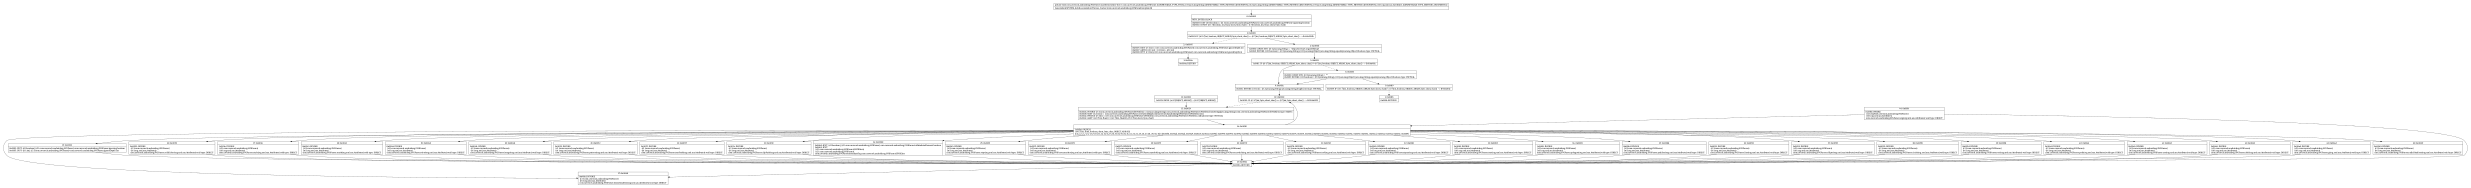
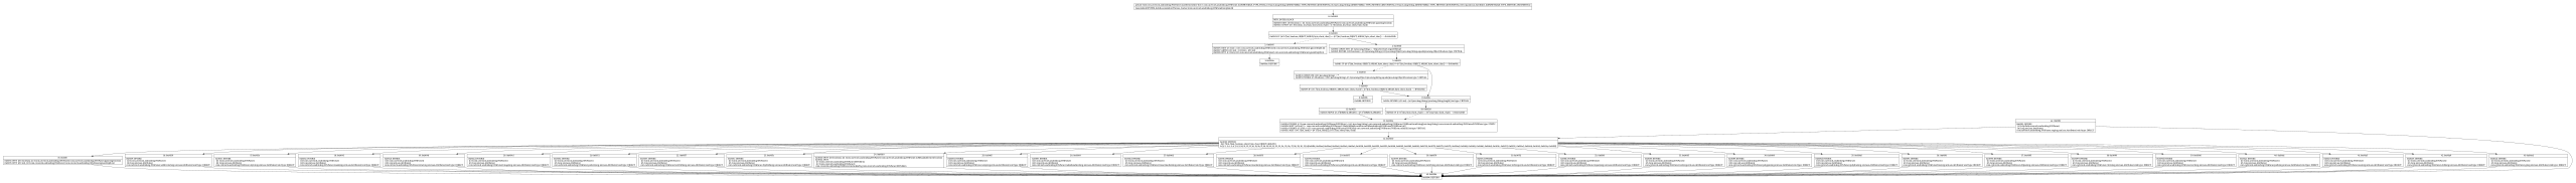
  digraph {
    fontname=Merriweather
    node [fontname=Merriweather shape=record]
    edge [fontname=Merriweather]
    n1 [label="{0\:\ 0x0000|MTH_ENTER_BLOCK\l|0x0000: IGET  (r0 I:boolean) = (r2 I:com.caverock.androidsvg.SVGParser) com.caverock.androidsvg.SVGParser.ignoring boolean \l0x0002: CONST  (r1 I:?[boolean, int, float, short, byte, char]) = (1 ?[boolean, int, float, short, byte, char]) \l}"]
    n2 [label="{1\:\ 0x0003|0x0003: IF  (r0 I:?[int, boolean, OBJECT, ARRAY, byte, short, char]) == (0 ?[int, boolean, OBJECT, ARRAY, byte, short, char])  \-\> B:4:0x000b \l}"]
    n3 [label="{2\:\ 0x0005|0x0005: IGET  (r3 I:int) = (r2 I:com.caverock.androidsvg.SVGParser) com.caverock.androidsvg.SVGParser.ignoreDepth int \l0x0007: ARITH  (r3 I:int) = (r3 I:int) + (r1 I:int) \l0x0008: IPUT  (r3 I:int), (r2 I:com.caverock.androidsvg.SVGParser) com.caverock.androidsvg.SVGParser.ignoreDepth int \l}"]
    n4 [label="{4\:\ 0x000b|0x000b: CONST_STR  (r0 I:java.lang.String) =  \"http:\/\/www.w3.org\/2000\/svg\" \l0x000d: INVOKE  (r0 I:boolean) = (r0 I:java.lang.String), (r3 I:java.lang.Object) java.lang.String.equals(java.lang.Object):boolean type: VIRTUAL \l}"]
    n5 [label="{3\:\ 0x000a|0x000a: RETURN   \l}"]
    n6 [label="{5\:\ 0x0011|0x0011: IF  (r0 I:?[int, boolean, OBJECT, ARRAY, byte, short, char]) != (0 ?[int, boolean, OBJECT, ARRAY, byte, short, char])  \-\> B:9:0x001c \l}"]
    n7 [label="{6\:\ 0x0013|0x0013: CONST_STR  (r0 I:java.lang.String) =  \"\" \l0x0015: INVOKE  (r3 I:boolean) = (r0 I:java.lang.String), (r3 I:java.lang.Object) java.lang.String.equals(java.lang.Object):boolean type: VIRTUAL \l}"]
    n8 [label="{9\:\ 0x001c|0x001c: INVOKE  (r3 I:int) = (r4 I:java.lang.String) java.lang.String.length():int type: VIRTUAL \l}"]
    n9 [label="{7\:\ 0x0019|0x0019: IF  (r3 I:?[int, boolean, OBJECT, ARRAY, byte, short, char]) != (0 ?[int, boolean, OBJECT, ARRAY, byte, short, char])  \-\> B:9:0x001c \l}"]
    n10 [label="{10\:\ 0x0020|0x0020: IF  (r3 I:?[int, byte, short, char]) \<= (0 ?[int, byte, short, char])  \-\> B:12:0x0023 \l}"]
    n11 [label="{8\:\ 0x001b|0x001b: RETURN   \l}"]
    n12 [label="{13\:\ 0x0024|0x0024: INVOKE  (r3 I:com.caverock.androidsvg.SVGParser$SVGElem) = (r4 I:java.lang.String) com.caverock.androidsvg.SVGParser.SVGElem.fromString(java.lang.String):com.caverock.androidsvg.SVGParser$SVGElem type: STATIC \l0x0028: SGET  (r4 I:int[]) =  com.caverock.androidsvg.SVGParser.1.$SwitchMap$com$caverock$androidsvg$SVGParser$SVGElem int[] \l0x002a: INVOKE  (r5 I:int) = (r3 I:com.caverock.androidsvg.SVGParser$SVGElem) com.caverock.androidsvg.SVGParser.SVGElem.ordinal():int type: VIRTUAL \l0x002e: AGET  (r4 I:?[int, float]) = (r4 I:?[int, float][]), (r5 I:?[int, short, byte, char]) \l}"]
    n13 [label="{12\:\ 0x0023|0x0023: MOVE  (r4 I:?[OBJECT, ARRAY]) = (r5 I:?[OBJECT, ARRAY]) \l}"]
    n14 [label="{14\:\ 0x0030|0x0030: SWITCH  \l  (r4 I:?[int, float, boolean, short, byte, char, OBJECT, ARRAY])\l k:[1, 2, 3, 4, 5, 6, 7, 8, 9, 10, 11, 12, 13, 14, 15, 16, 17, 18, 19, 20, 21, 22, 23, 24, 25, 26, 27, 28, 29, 30, 31] t:[0x00b1, 0x00ad, 0x00ad, 0x00a9, 0x00a5, 0x00a1, 0x009d, 0x0099, 0x0095, 0x0091, 0x008d, 0x0089, 0x0085, 0x0081, 0x007d, 0x0079, 0x0075, 0x0071, 0x006d, 0x0069, 0x0065, 0x0060, 0x0060, 0x005c, 0x0057, 0x0052, 0x004d, 0x0048, 0x0043, 0x003e, 0x0039] \l}"]
    n15 [label="{15\:\ 0x0033|0x0033: IPUT  (r1 I:boolean), (r2 I:com.caverock.androidsvg.SVGParser) com.caverock.androidsvg.SVGParser.ignoring boolean \l0x0035: IPUT  (r1 I:int), (r2 I:com.caverock.androidsvg.SVGParser) com.caverock.androidsvg.SVGParser.ignoreDepth int \l}"]
    n16 [label="{16\:\ 0x0039|0x0039: INVOKE  \l  (r2 I:com.caverock.androidsvg.SVGParser)\l  (r6 I:org.xml.sax.Attributes)\l com.caverock.androidsvg.SVGParser.solidColor(org.xml.sax.Attributes):void type: DIRECT \l}"]
    n17 [label="{17\:\ 0x003e|0x003e: INVOKE  \l  (r2 I:com.caverock.androidsvg.SVGParser)\l  (r6 I:org.xml.sax.Attributes)\l com.caverock.androidsvg.SVGParser.style(org.xml.sax.Attributes):void type: DIRECT \l}"]
    n18 [label="{18\:\ 0x0043|0x0043: INVOKE  \l  (r2 I:com.caverock.androidsvg.SVGParser)\l  (r6 I:org.xml.sax.Attributes)\l com.caverock.androidsvg.SVGParser.mask(org.xml.sax.Attributes):void type: DIRECT \l}"]
    n19 [label="{19\:\ 0x0048|0x0048: INVOKE  \l  (r2 I:com.caverock.androidsvg.SVGParser)\l  (r6 I:org.xml.sax.Attributes)\l com.caverock.androidsvg.SVGParser.view(org.xml.sax.Attributes):void type: DIRECT \l}"]
    n20 [label="{20\:\ 0x004d|0x004d: INVOKE  \l  (r2 I:com.caverock.androidsvg.SVGParser)\l  (r6 I:org.xml.sax.Attributes)\l com.caverock.androidsvg.SVGParser.image(org.xml.sax.Attributes):void type: DIRECT \l}"]
    n21 [label="{21\:\ 0x0052|0x0052: INVOKE  \l  (r2 I:com.caverock.androidsvg.SVGParser)\l  (r6 I:org.xml.sax.Attributes)\l com.caverock.androidsvg.SVGParser.pattern(org.xml.sax.Attributes):void type: DIRECT \l}"]
    n22 [label="{22\:\ 0x0057|0x0057: INVOKE  \l  (r2 I:com.caverock.androidsvg.SVGParser)\l  (r6 I:org.xml.sax.Attributes)\l com.caverock.androidsvg.SVGParser.textPath(org.xml.sax.Attributes):void type: DIRECT \l}"]
    n23 [label="{23\:\ 0x005c|0x005c: INVOKE  \l  (r2 I:com.caverock.androidsvg.SVGParser)\l  (r6 I:org.xml.sax.Attributes)\l com.caverock.androidsvg.SVGParser.clipPath(org.xml.sax.Attributes):void type: DIRECT \l}"]
    n24 [label="{24\:\ 0x0060|0x0060: IPUT  (r1 I:boolean), (r2 I:com.caverock.androidsvg.SVGParser) com.caverock.androidsvg.SVGParser.inMetadataElement boolean \l0x0062: IPUT  \l  (r3 I:com.caverock.androidsvg.SVGParser$SVGElem)\l  (r2 I:com.caverock.androidsvg.SVGParser)\l com.caverock.androidsvg.SVGParser.metadataTag com.caverock.androidsvg.SVGParser$SVGElem \l}"]
    n25 [label="{25\:\ 0x0065|0x0065: INVOKE  \l  (r2 I:com.caverock.androidsvg.SVGParser)\l  (r6 I:org.xml.sax.Attributes)\l com.caverock.androidsvg.SVGParser.stop(org.xml.sax.Attributes):void type: DIRECT \l}"]
    n26 [label="{26\:\ 0x0069|0x0069: INVOKE  \l  (r2 I:com.caverock.androidsvg.SVGParser)\l  (r6 I:org.xml.sax.Attributes)\l com.caverock.androidsvg.SVGParser.radialGradient(org.xml.sax.Attributes):void type: DIRECT \l}"]
    n27 [label="{27\:\ 0x006d|0x006d: INVOKE  \l  (r2 I:com.caverock.androidsvg.SVGParser)\l  (r6 I:org.xml.sax.Attributes)\l com.caverock.androidsvg.SVGParser.linearGradient(org.xml.sax.Attributes):void type: DIRECT \l}"]
    n28 [label="{28\:\ 0x0071|0x0071: INVOKE  \l  (r2 I:com.caverock.androidsvg.SVGParser)\l  (r6 I:org.xml.sax.Attributes)\l com.caverock.androidsvg.SVGParser.marker(org.xml.sax.Attributes):void type: DIRECT \l}"]
    n29 [label="{29\:\ 0x0075|0x0075: INVOKE  \l  (r2 I:com.caverock.androidsvg.SVGParser)\l  (r6 I:org.xml.sax.Attributes)\l com.caverock.androidsvg.SVGParser.symbol(org.xml.sax.Attributes):void type: DIRECT \l}"]
    n30 [label="{30\:\ 0x0079|0x0079: INVOKE  \l  (r2 I:com.caverock.androidsvg.SVGParser)\l  (r6 I:org.xml.sax.Attributes)\l com.caverock.androidsvg.SVGParser.zwitch(org.xml.sax.Attributes):void type: DIRECT \l}"]
    n31 [label="{31\:\ 0x007d|0x007d: INVOKE  \l  (r2 I:com.caverock.androidsvg.SVGParser)\l  (r6 I:org.xml.sax.Attributes)\l com.caverock.androidsvg.SVGParser.tref(org.xml.sax.Attributes):void type: DIRECT \l}"]
    n32 [label="{32\:\ 0x0081|0x0081: INVOKE  \l  (r2 I:com.caverock.androidsvg.SVGParser)\l  (r6 I:org.xml.sax.Attributes)\l com.caverock.androidsvg.SVGParser.tspan(org.xml.sax.Attributes):void type: DIRECT \l}"]
    n33 [label="{33\:\ 0x0085|0x0085: INVOKE  \l  (r2 I:com.caverock.androidsvg.SVGParser)\l  (r6 I:org.xml.sax.Attributes)\l com.caverock.androidsvg.SVGParser.text(org.xml.sax.Attributes):void type: DIRECT \l}"]
    n34 [label="{34\:\ 0x0089|0x0089: INVOKE  \l  (r2 I:com.caverock.androidsvg.SVGParser)\l  (r6 I:org.xml.sax.Attributes)\l com.caverock.androidsvg.SVGParser.polygon(org.xml.sax.Attributes):void type: DIRECT \l}"]
    n35 [label="{35\:\ 0x008d|0x008d: INVOKE  \l  (r2 I:com.caverock.androidsvg.SVGParser)\l  (r6 I:org.xml.sax.Attributes)\l com.caverock.androidsvg.SVGParser.polyline(org.xml.sax.Attributes):void type: DIRECT \l}"]
    n36 [label="{36\:\ 0x0091|0x0091: INVOKE  \l  (r2 I:com.caverock.androidsvg.SVGParser)\l  (r6 I:org.xml.sax.Attributes)\l com.caverock.androidsvg.SVGParser.line(org.xml.sax.Attributes):void type: DIRECT \l}"]
    n37 [label="{37\:\ 0x0095|0x0095: INVOKE  \l  (r2 I:com.caverock.androidsvg.SVGParser)\l  (r6 I:org.xml.sax.Attributes)\l com.caverock.androidsvg.SVGParser.ellipse(org.xml.sax.Attributes):void type: DIRECT \l}"]
    n38 [label="{38\:\ 0x0099|0x0099: INVOKE  \l  (r2 I:com.caverock.androidsvg.SVGParser)\l  (r6 I:org.xml.sax.Attributes)\l com.caverock.androidsvg.SVGParser.circle(org.xml.sax.Attributes):void type: DIRECT \l}"]
    n39 [label="{39\:\ 0x009d|0x009d: INVOKE  \l  (r2 I:com.caverock.androidsvg.SVGParser)\l  (r6 I:org.xml.sax.Attributes)\l com.caverock.androidsvg.SVGParser.rect(org.xml.sax.Attributes):void type: DIRECT \l}"]
    n40 [label="{40\:\ 0x00a1|0x00a1: INVOKE  \l  (r2 I:com.caverock.androidsvg.SVGParser)\l  (r6 I:org.xml.sax.Attributes)\l com.caverock.androidsvg.SVGParser.path(org.xml.sax.Attributes):void type: DIRECT \l}"]
    n41 [label="{41\:\ 0x00a5|0x00a5: INVOKE  \l  (r2 I:com.caverock.androidsvg.SVGParser)\l  (r6 I:org.xml.sax.Attributes)\l com.caverock.androidsvg.SVGParser.use(org.xml.sax.Attributes):void type: DIRECT \l}"]
    n42 [label="{42\:\ 0x00a9|0x00a9: INVOKE  \l  (r2 I:com.caverock.androidsvg.SVGParser)\l  (r6 I:org.xml.sax.Attributes)\l com.caverock.androidsvg.SVGParser.defs(org.xml.sax.Attributes):void type: DIRECT \l}"]
    n43 [label="{43\:\ 0x00ad|0x00ad: INVOKE  \l  (r2 I:com.caverock.androidsvg.SVGParser)\l  (r6 I:org.xml.sax.Attributes)\l com.caverock.androidsvg.SVGParser.g(org.xml.sax.Attributes):void type: DIRECT \l}"]
    n44 [label="{45\:\ 0x00b4|0x00b4: RETURN   \l}"]
    n45 [label="{44\:\ 0x00b1|0x00b1: INVOKE  \l  (r2 I:clipPath.caverock.androidsvg.SVGParser)\l  (r6 I:org.xml.sax.Attributes)\l com.caverock.androidsvg.SVGParser.svg(org.xml.sax.Attributes):void type: DIRECT \l}"]
    n46 [label="{private void com.caverock.androidsvg.SVGParser.startElement((r2 'this' I:com.caverock.androidsvg.SVGParser A[IMMUTABLE_TYPE, THIS]), (r3 I:java.lang.String A[IMMUTABLE_TYPE, METHOD_ARGUMENT]), (r4 I:java.lang.String A[IMMUTABLE_TYPE, METHOD_ARGUMENT]), (r5 I:java.lang.String A[IMMUTABLE_TYPE, METHOD_ARGUMENT]), (r6 I:org.xml.sax.Attributes A[IMMUTABLE_TYPE, METHOD_ARGUMENT]))  | Annotation[SYSTEM, dalvik.annotation.Throws, \{value=[com.caverock.androidsvg.SVGParseException]\}]\l}"]
    n1 -> n2
    n2 -> n3 [style=dashed]
    n2 -> n4
    n3 -> n5
    n4 -> n6
    n6 -> n7 [style=dashed]
    n6 -> n8
    n7 -> n9
    n8 -> n10
-   n7 -> n8
+   n9 -> n8
    n9 -> n11 [style=dashed]
    n10 -> n12 [style=dashed]
    n12 -> n14
    n13 -> n12
    n14 -> n15
    n14 -> n16
    n14 -> n17
    n14 -> n18
    n14 -> n19
    n14 -> n20
    n14 -> n21
    n14 -> n22
    n14 -> n23
    n14 -> n24
    n14 -> n25
    n14 -> n26
    n14 -> n27
    n14 -> n28
    n14 -> n29
    n14 -> n30
    n14 -> n31
    n14 -> n32
    n14 -> n33
    n14 -> n34
    n14 -> n35
-   n14 -> n10
+   n14 -> n36
    n14 -> n37
    n14 -> n38
    n14 -> n39
    n14 -> n40
    n14 -> n41
    n14 -> n42
    n14 -> n43
    n15 -> n44
    n16 -> n44
    n17 -> n44
    n18 -> n44
    n19 -> n44
    n20 -> n44
    n21 -> n44
    n22 -> n44
    n23 -> n44
    n24 -> n44
    n25 -> n44
-   n44 -> n27
+   n27 -> n44
    n28 -> n44
    n29 -> n44
    n30 -> n44
    n31 -> n44
    n32 -> n44
    n33 -> n44
    n34 -> n44
    n35 -> n44
    n36 -> n44
    n37 -> n44
    n38 -> n44
    n39 -> n44
    n40 -> n44
    n41 -> n44
    n42 -> n44
    n43 -> n44
    n45 -> n14
    n45 -> n44
    n46 -> n1
  }
